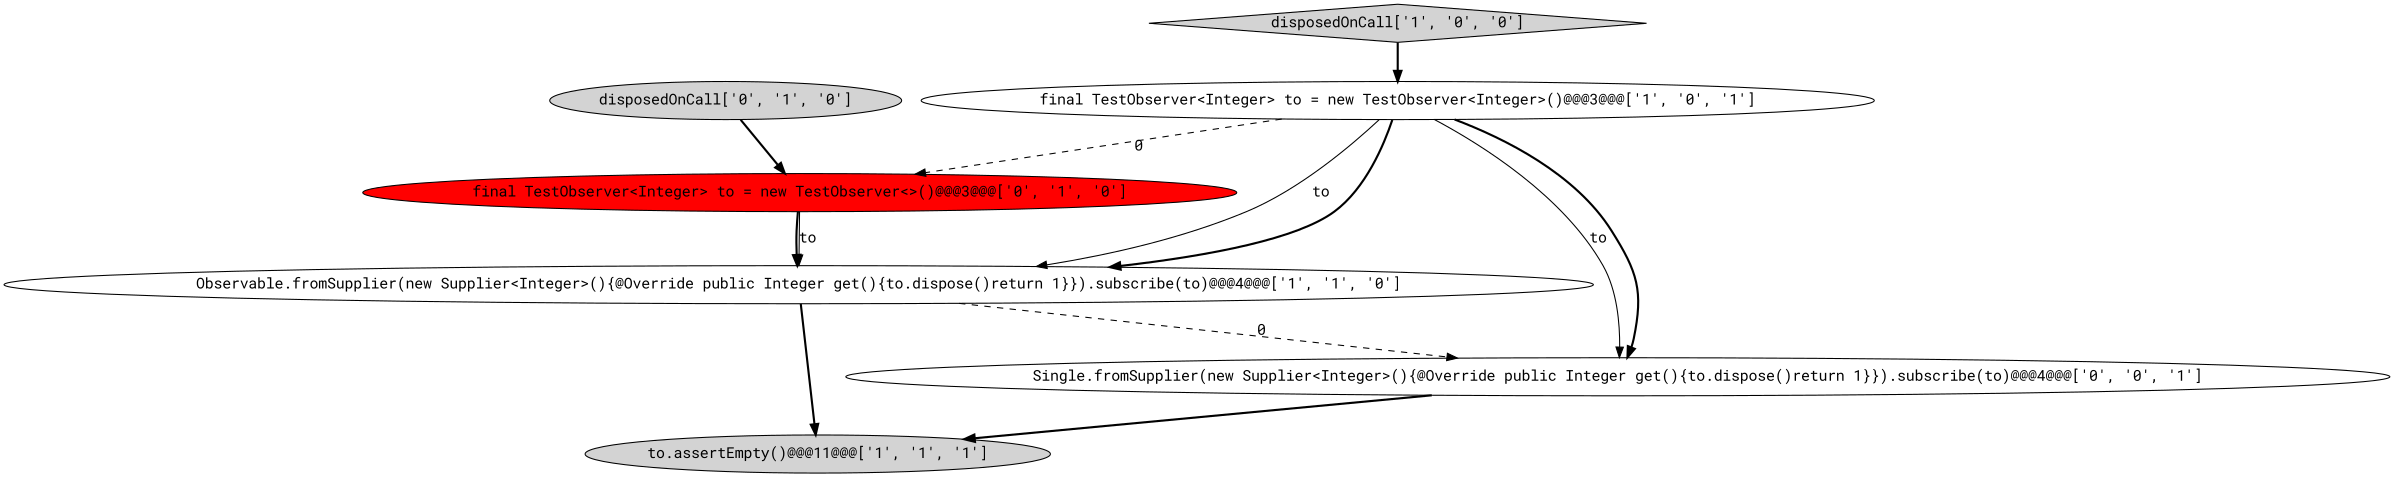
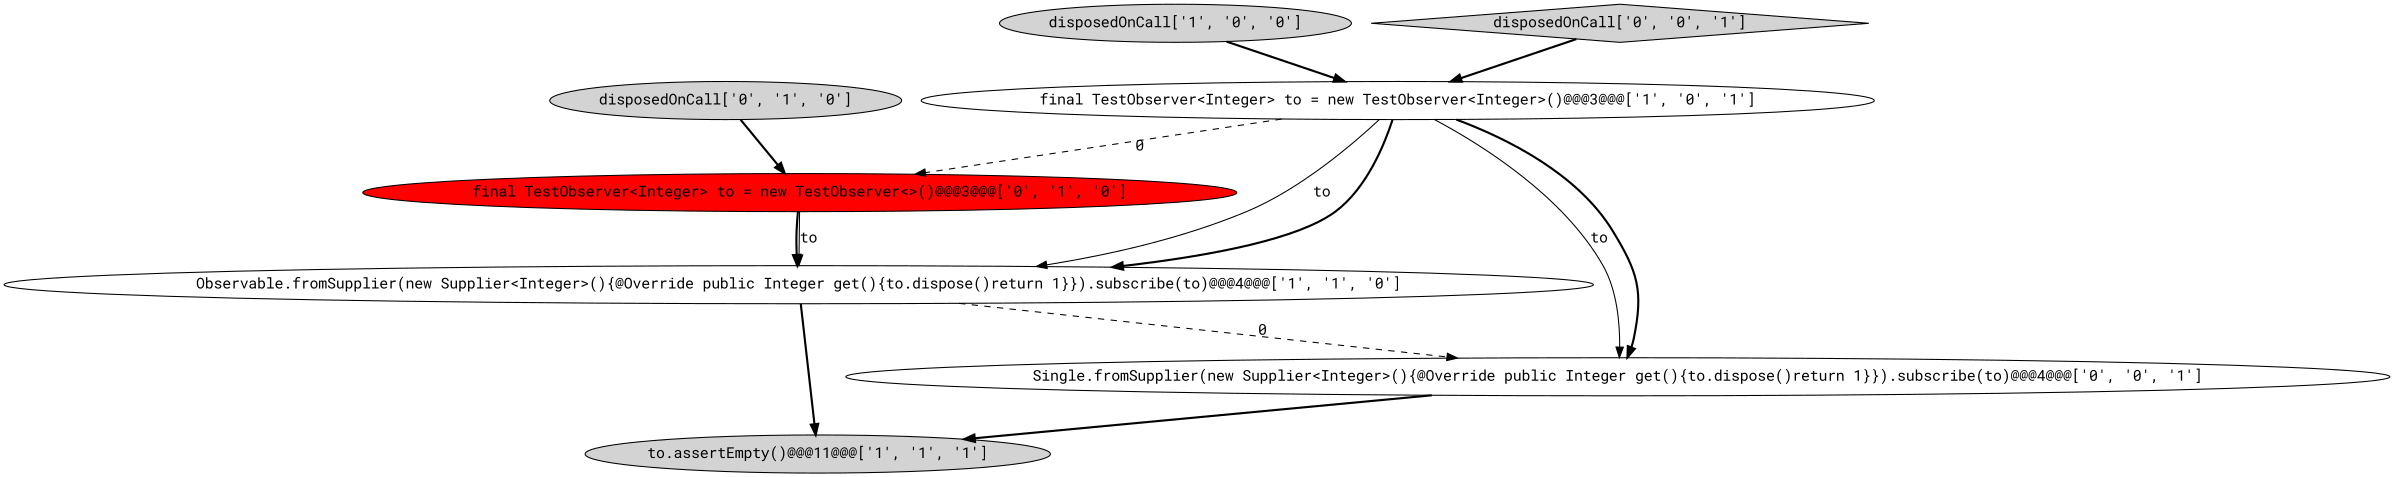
  digraph {
    fontname="Roboto Mono"
    node [fillcolor=lightgray fontname="Roboto Mono" shape=ellipse style=filled]
    edge [fontname="Roboto Mono" style=bold]
    n1 [fillcolor=white label="final TestObserver<Integer> to = new TestObserver<Integer>()@@@3@@@['1', '0', '1']"]
    n2 [fillcolor=white label="Observable.fromSupplier(new Supplier<Integer>(){@Override public Integer get(){to.dispose()return 1}}).subscribe(to)@@@4@@@['1', '1', '0']"]
    n3 [fillcolor=white label="Single.fromSupplier(new Supplier<Integer>(){@Override public Integer get(){to.dispose()return 1}}).subscribe(to)@@@4@@@['0', '0', '1']"]
    n4 [fillcolor=red label="final TestObserver<Integer> to = new TestObserver<>()@@@3@@@['0', '1', '0']"]
    n5 [label="to.assertEmpty()@@@11@@@['1', '1', '1']"]
    n6 [label="disposedOnCall['0', '1', '0']"]
-   n7 [label="disposedOnCall['1', '0', '0']" shape=diamond]
+   n7 [label="disposedOnCall['1', '0', '0']"]
+   n8 [label="disposedOnCall['0', '0', '1']" shape=diamond]
    n1 -> n2 [label=to style=solid]
    n1 -> n2
    n1 -> n3 [label=to style=solid]
    n1 -> n3
    n1 -> n4 [label=0 style=dashed]
    n2 -> n3 [label=0 style=dashed]
    n2 -> n5
    n3 -> n5
    n4 -> n2
    n4 -> n2 [label=to style=solid]
    n6 -> n4
    n7 -> n1
+   n8 -> n1
  }
